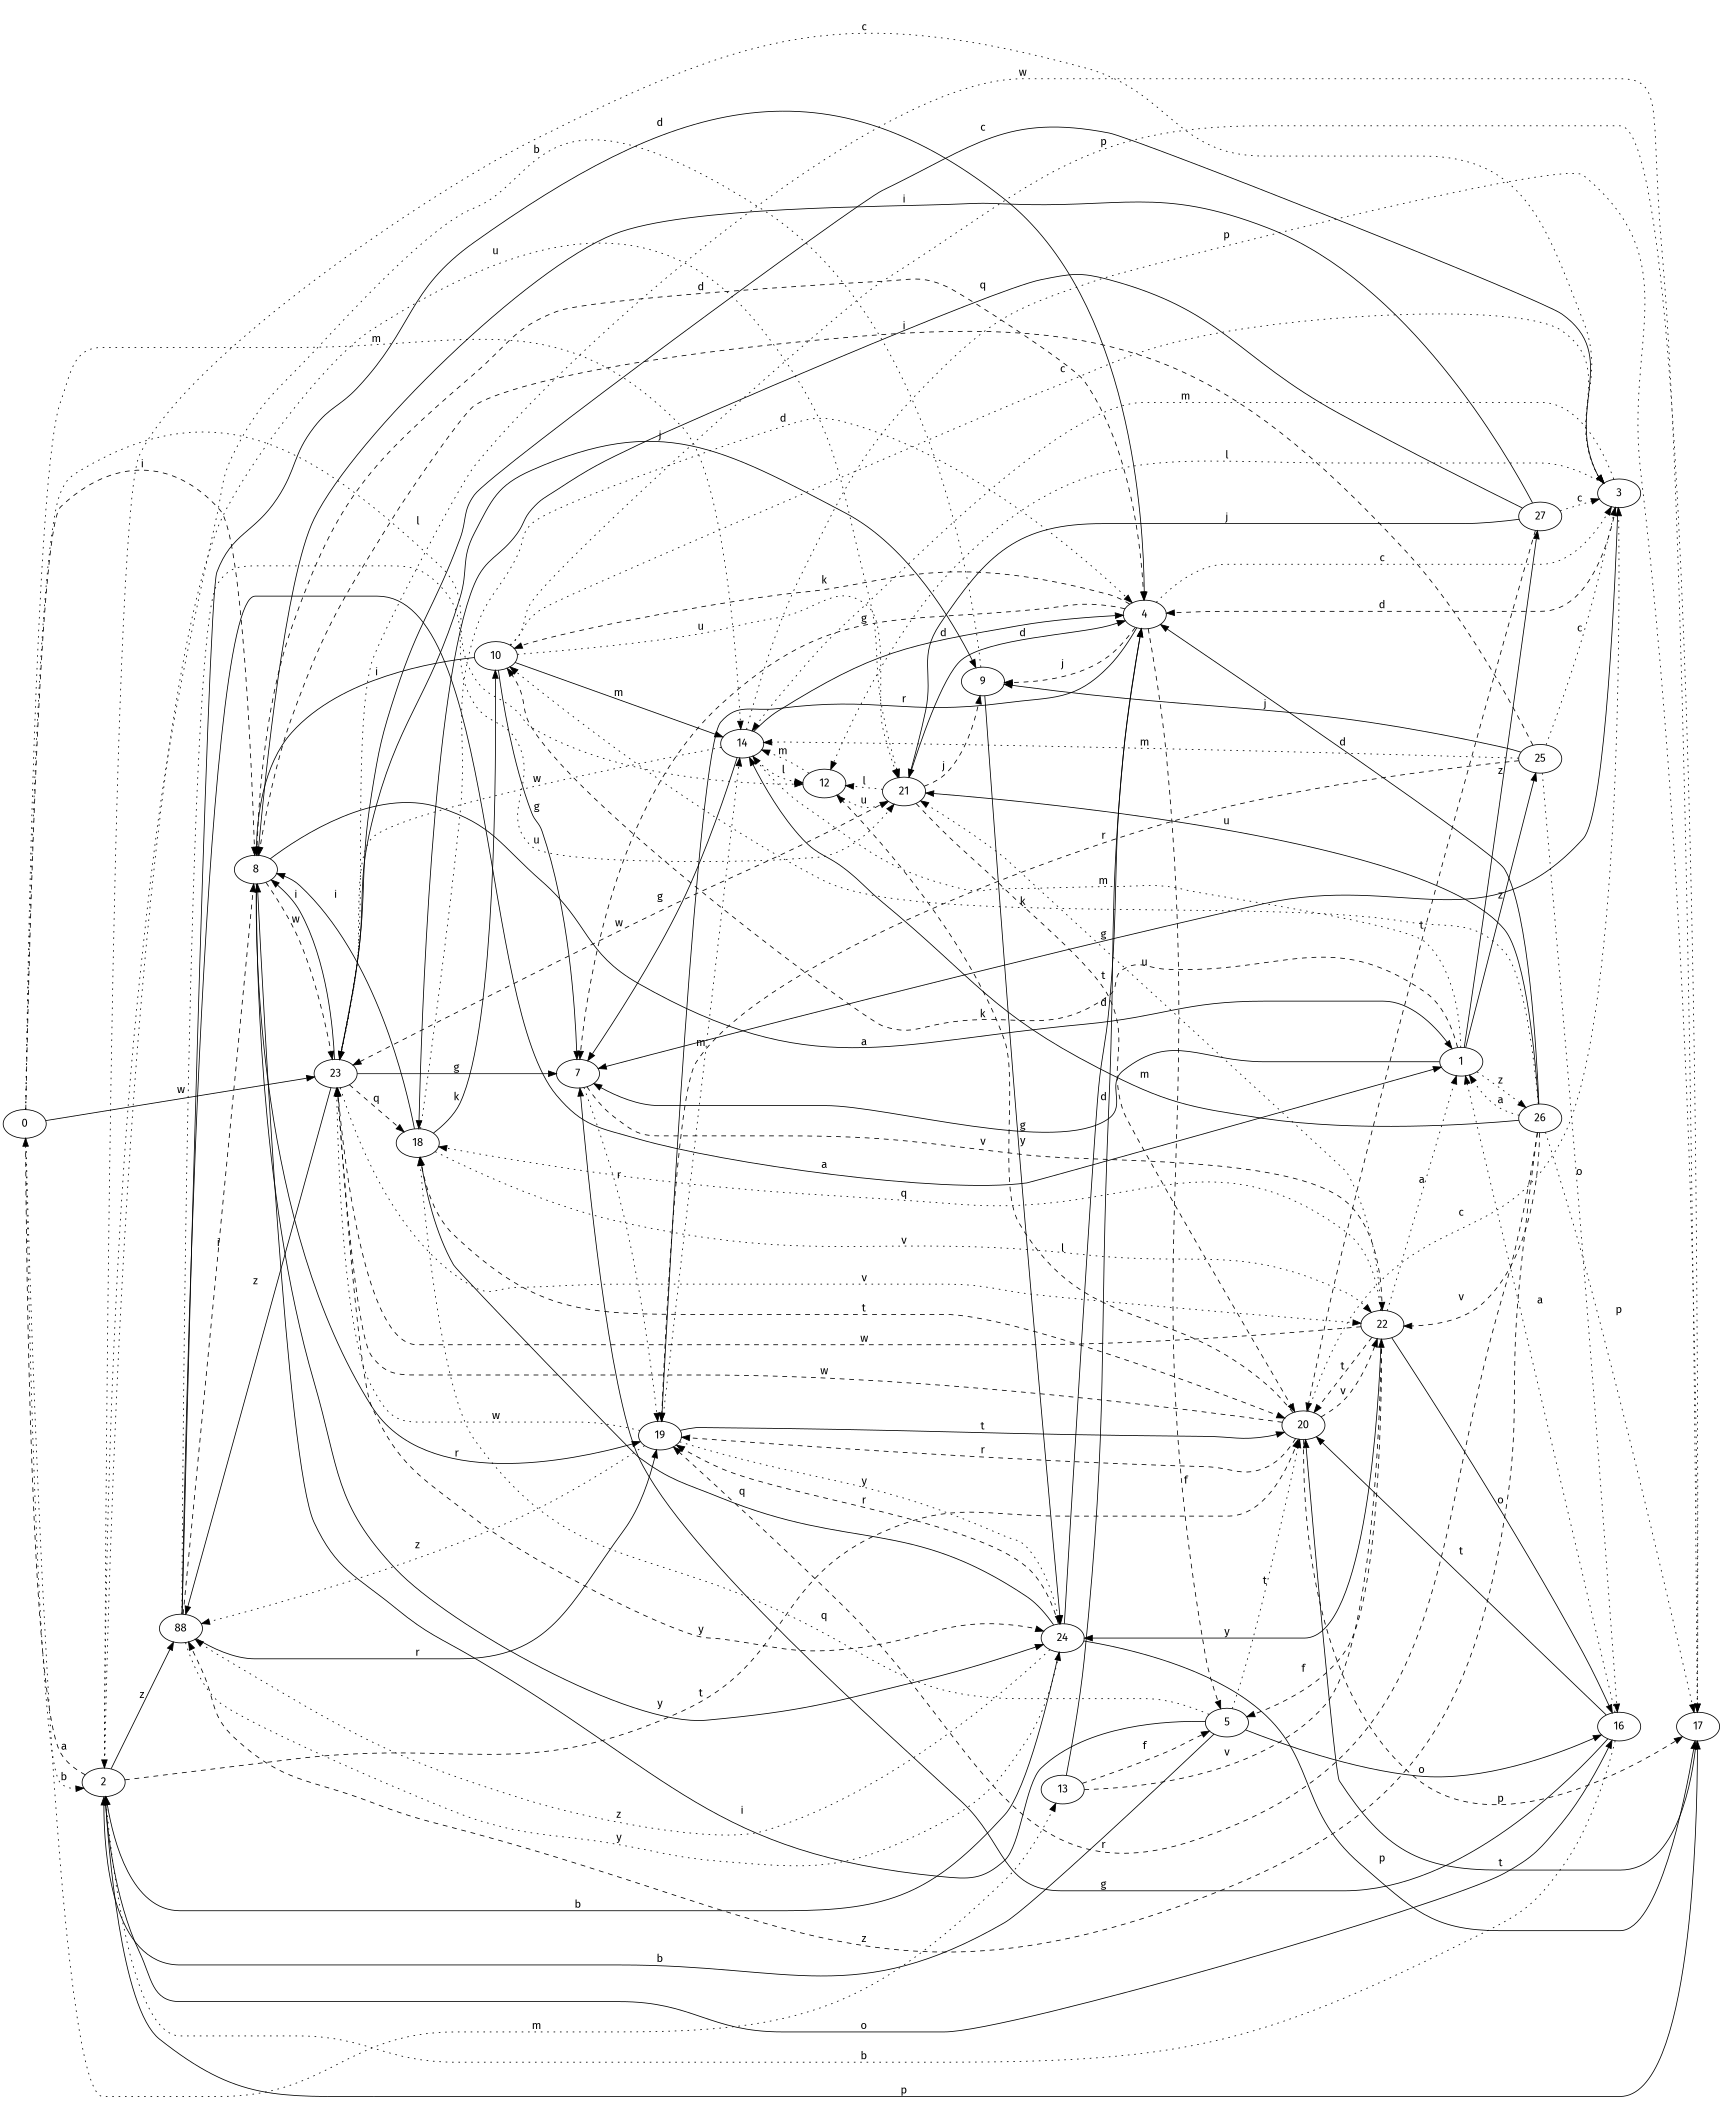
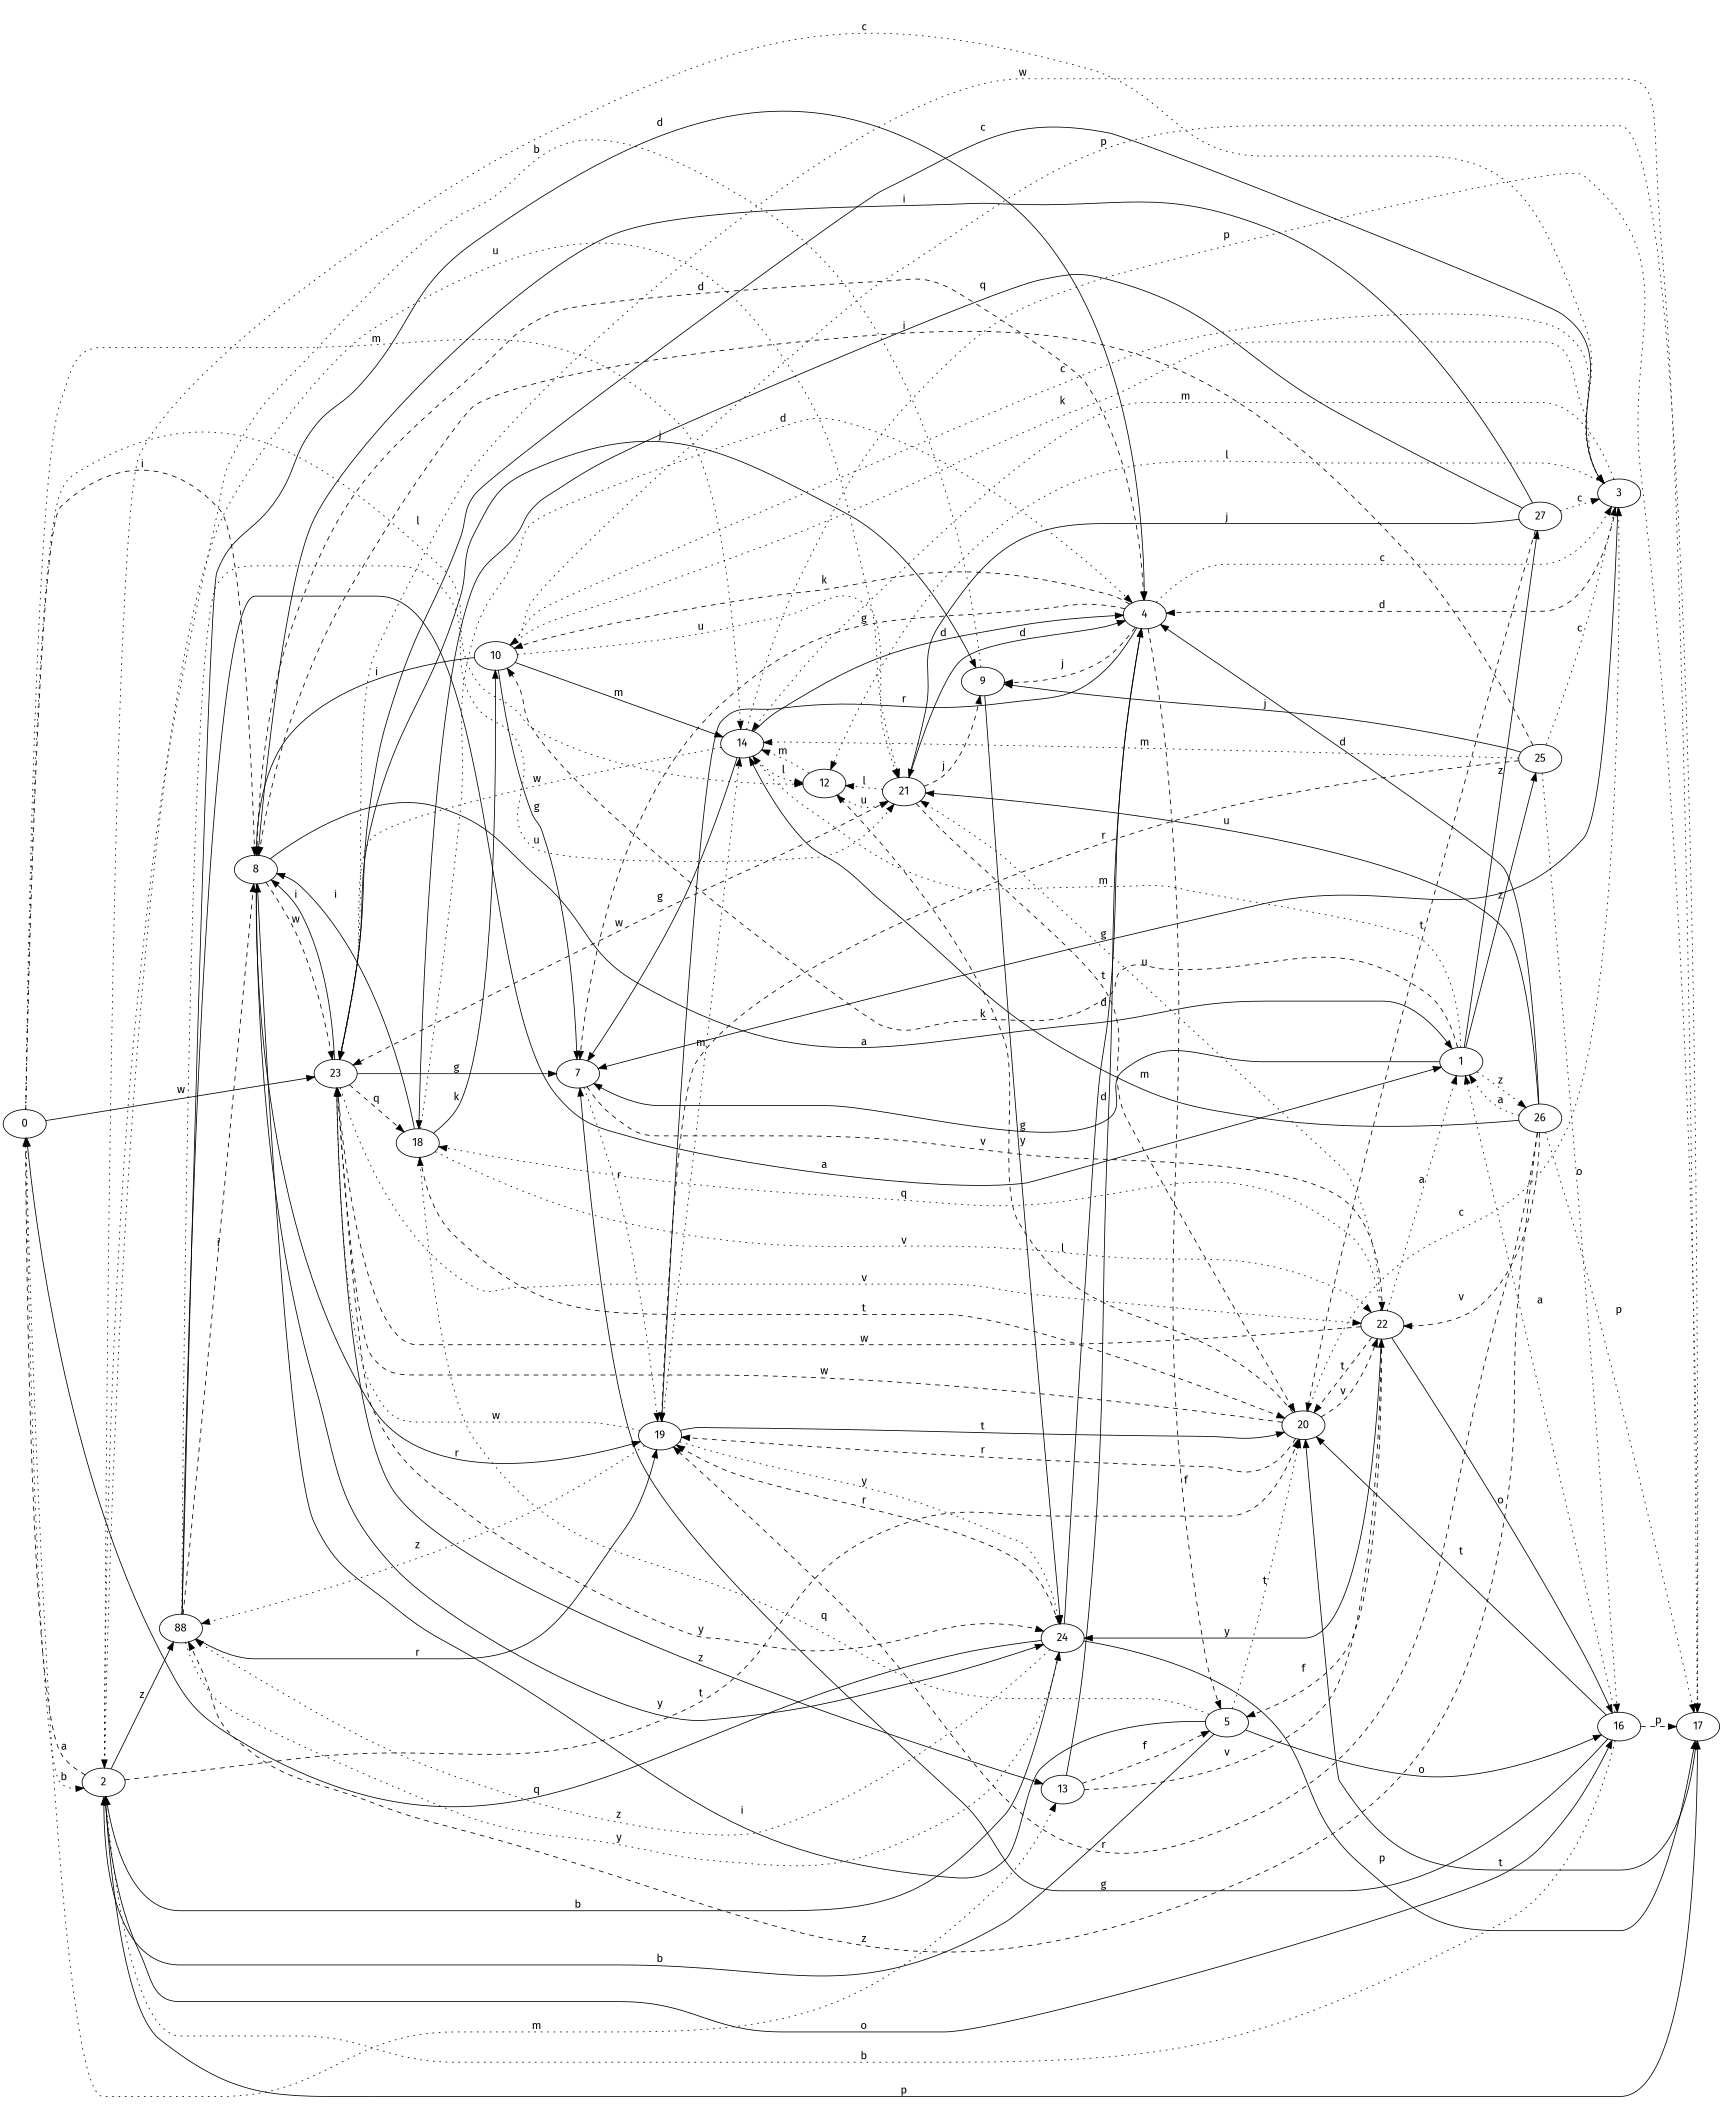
  strict digraph {
    fontname="Fira Sans"
    rankdir=LR
    node [fontname="Fira Sans"]
    edge [fontname="Fira Sans" style=solid]
    0
    2
    8
    12
    13
    14
    23
    3
    16
    17
    20
    21
    n13 [label=88]
    1
    4
    19
    24
    5
    22
    7
    9
    18
    10
    25
    26
    27
    0 -> 2 [label=b style=dotted]
    0 -> 8 [label=i style=dashed]
    0 -> 12 [label=l style=dotted]
    0 -> 13 [label=m style=dotted]
    0 -> 14 [label=m style=dotted]
    0 -> 23 [label=w]
    2 -> 0 [label=a style=dashed]
    2 -> 3 [label=c style=dotted]
    2 -> 16 [label=o]
    2 -> 17 [label=p]
    2 -> 20 [label=t style=dashed]
    2 -> 21 [label=u style=dotted]
    2 -> n13 [label=z]
    8 -> 23 [label=w style=dashed]
    8 -> 1 [label=a]
    8 -> 4 [label=d style=dashed]
    8 -> 19 [label=r]
    8 -> 24 [label=y]
    12 -> 14 [label=m style=dotted]
    12 -> 21 [label=u style=dotted]
    13 -> 4 [label=d]
    13 -> 5 [label=f style=dashed]
    13 -> 22 [label=v style=dashed]
    14 -> 12 [label=l style=dotted]
    14 -> 23 [label=w style=dotted]
    14 -> 17 [label=p style=dotted]
    14 -> 4 [label=d]
    14 -> 7 [label=g]
    23 -> 8 [label=i]
    23 -> 3 [label=c]
-   23 -> n13 [label=z]
+   23 -> 13 [label=z]
    23 -> 24 [label=y style=dashed]
    23 -> 22 [label=v style=dotted]
    23 -> 7 [label=g]
    23 -> 9 [label=j]
    23 -> 18 [label=q style=dashed]
    3 -> 12 [label=l style=dotted]
    3 -> 14 [label=m style=dotted]
    3 -> 4 [label=d style=dashed]
    3 -> 7 [label=g]
-   26 -> 10 [label=k style=dotted]
+   3 -> 10 [label=k style=dotted]
    16 -> 2 [label=b style=dotted]
    16 -> 20 [label=t]
    16 -> 1 [label=a style=dotted]
    16 -> 7 [label=g]
    17 -> 23 [label=w style=dotted]
    17 -> 20 [label=t]
    20 -> 12 [label=l style=dashed]
    20 -> 23 [label=w style=dashed]
    20 -> 3 [label=c style=dotted]
-   20 -> 17 [label=p style=dashed]
+   16 -> 17 [label=p style=dashed]
    20 -> 19 [label=r style=dashed]
    20 -> 22 [label=v style=dashed]
    21 -> 12 [label=l style=dotted]
    21 -> 23 [label=w style=dashed]
    21 -> 20 [label=t style=dashed]
    21 -> 4 [label=d]
    21 -> 9 [label=j style=dashed]
    n13 -> 8 [label=i style=dashed]
    n13 -> 21 [label=u style=dotted]
    n13 -> 1 [label=a]
    n13 -> 4 [label=d]
    n13 -> 19 [label=r]
    n13 -> 24 [label=y style=dotted]
    1 -> 14 [label=m style=dotted]
    1 -> 7 [label=g]
    1 -> 10 [label=k style=dashed]
    1 -> 25 [label=z]
    1 -> 26 [label=z style=dotted]
    1 -> 27 [label=z]
    4 -> 3 [label=c style=dotted]
    4 -> 19 [label=r]
    4 -> 5 [label=f style=dashed]
    4 -> 7 [label=g style=dashed]
    4 -> 9 [label=j style=dashed]
    4 -> 10 [label=k style=dashed]
    19 -> 14 [label=m style=dotted]
    19 -> 23 [label=w style=dotted]
    19 -> 20 [label=t]
    19 -> n13 [label=z style=dotted]
    19 -> 24 [label=y style=dotted]
    24 -> 2 [label=b]
    24 -> 17 [label=p]
    24 -> n13 [label=z style=dotted]
    24 -> 4 [label=d]
    24 -> 19 [label=r style=dashed]
-   24 -> 18 [label=q]
+   24 -> 0 [label=q]
    5 -> 2 [label=b]
    5 -> 8 [label=i]
    5 -> 16 [label=o]
    5 -> 20 [label=t style=dotted]
    5 -> 18 [label=q style=dotted]
    22 -> 23 [label=w style=dashed]
    22 -> 16 [label=o]
    22 -> 20 [label=t style=dashed]
    22 -> 21 [label=u style=dotted]
    22 -> 1 [label=a style=dotted]
    22 -> 24 [label=y]
    22 -> 5 [label=f style=dashed]
    22 -> 18 [label=q style=dotted]
    7 -> 19 [label=r style=dotted]
    7 -> 22 [label=v style=dashed]
    9 -> 2 [label=b style=dotted]
    9 -> 24 [label=y]
    18 -> 8 [label=i]
    18 -> 20 [label=t style=dashed]
    18 -> 4 [label=d style=dotted]
    18 -> 22 [label=v style=dotted]
    18 -> 10 [label=k]
    10 -> 8 [label=i]
    10 -> 14 [label=m]
    10 -> 3 [label=c style=dotted]
    10 -> 17 [label=p style=dotted]
    10 -> 21 [label=u style=dotted]
    10 -> 7 [label=g]
    25 -> 8 [label=i style=dashed]
    25 -> 14 [label=m style=dotted]
    25 -> 3 [label=c style=dotted]
    25 -> 16 [label=o style=dotted]
    25 -> 19 [label=r style=dashed]
    25 -> 9 [label=j]
    26 -> 14 [label=m]
    26 -> 17 [label=p style=dotted]
    26 -> 21 [label=u]
    26 -> n13 [label=z style=dashed]
    26 -> 1 [label=a style=dotted]
    26 -> 4 [label=d]
    26 -> 19 [label=r style=dashed]
    26 -> 22 [label=v style=dashed]
    27 -> 8 [label=i]
    27 -> 3 [label=c style=dotted]
    27 -> 20 [label=t style=dashed]
    27 -> 21 [label=j]
    27 -> 18 [label=q]
  }
